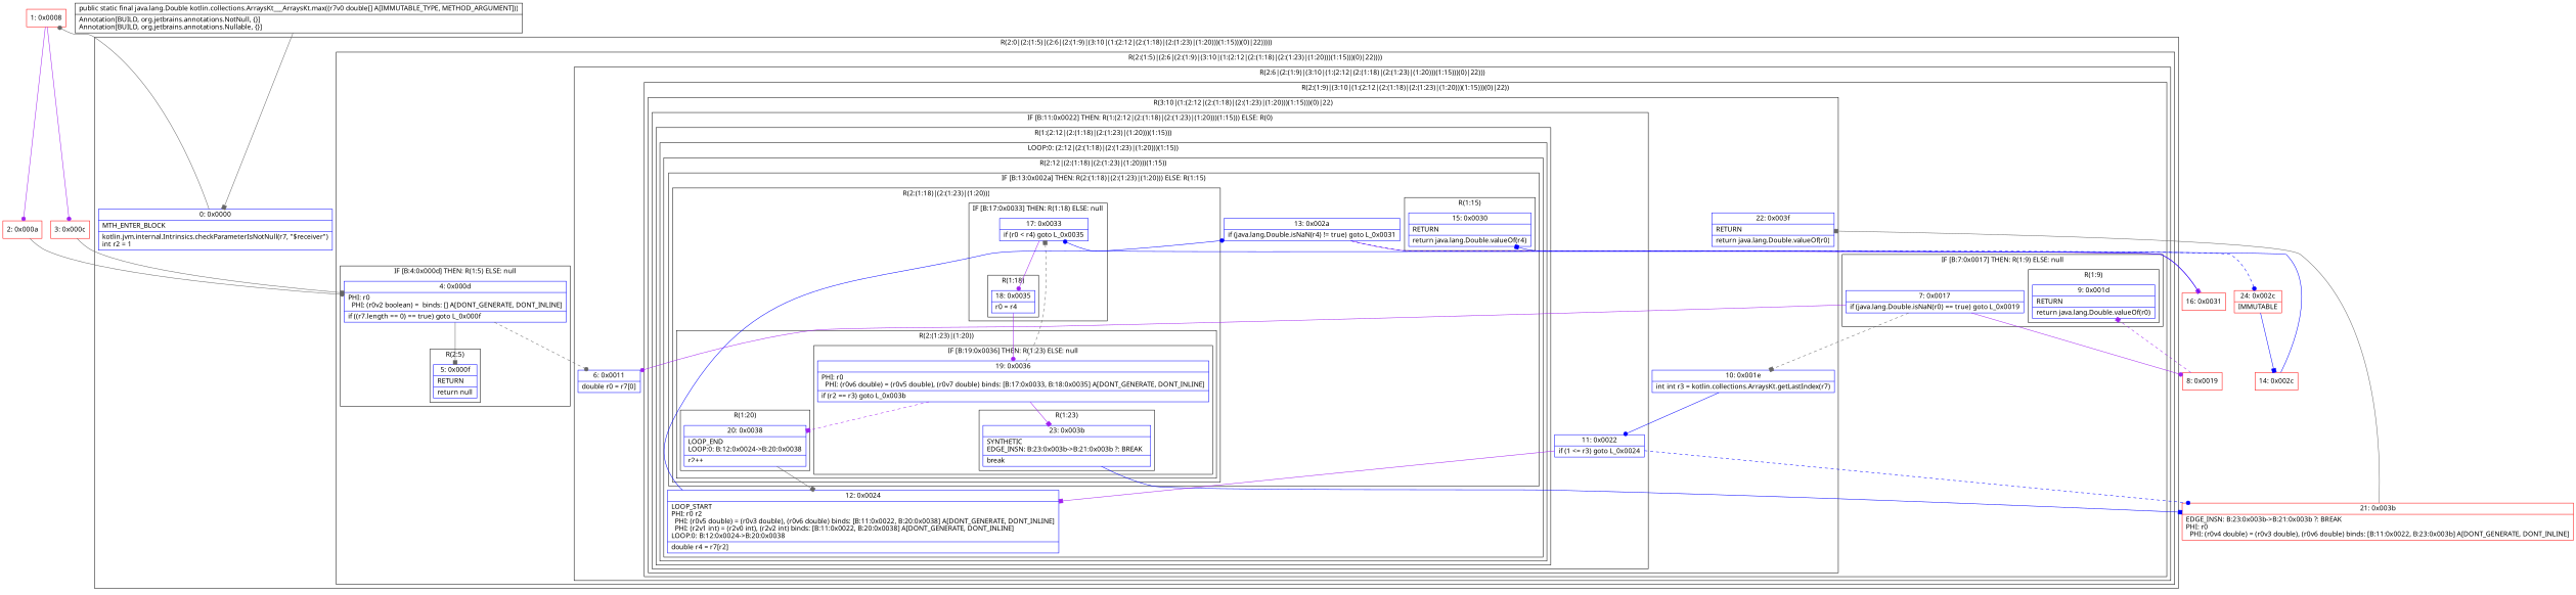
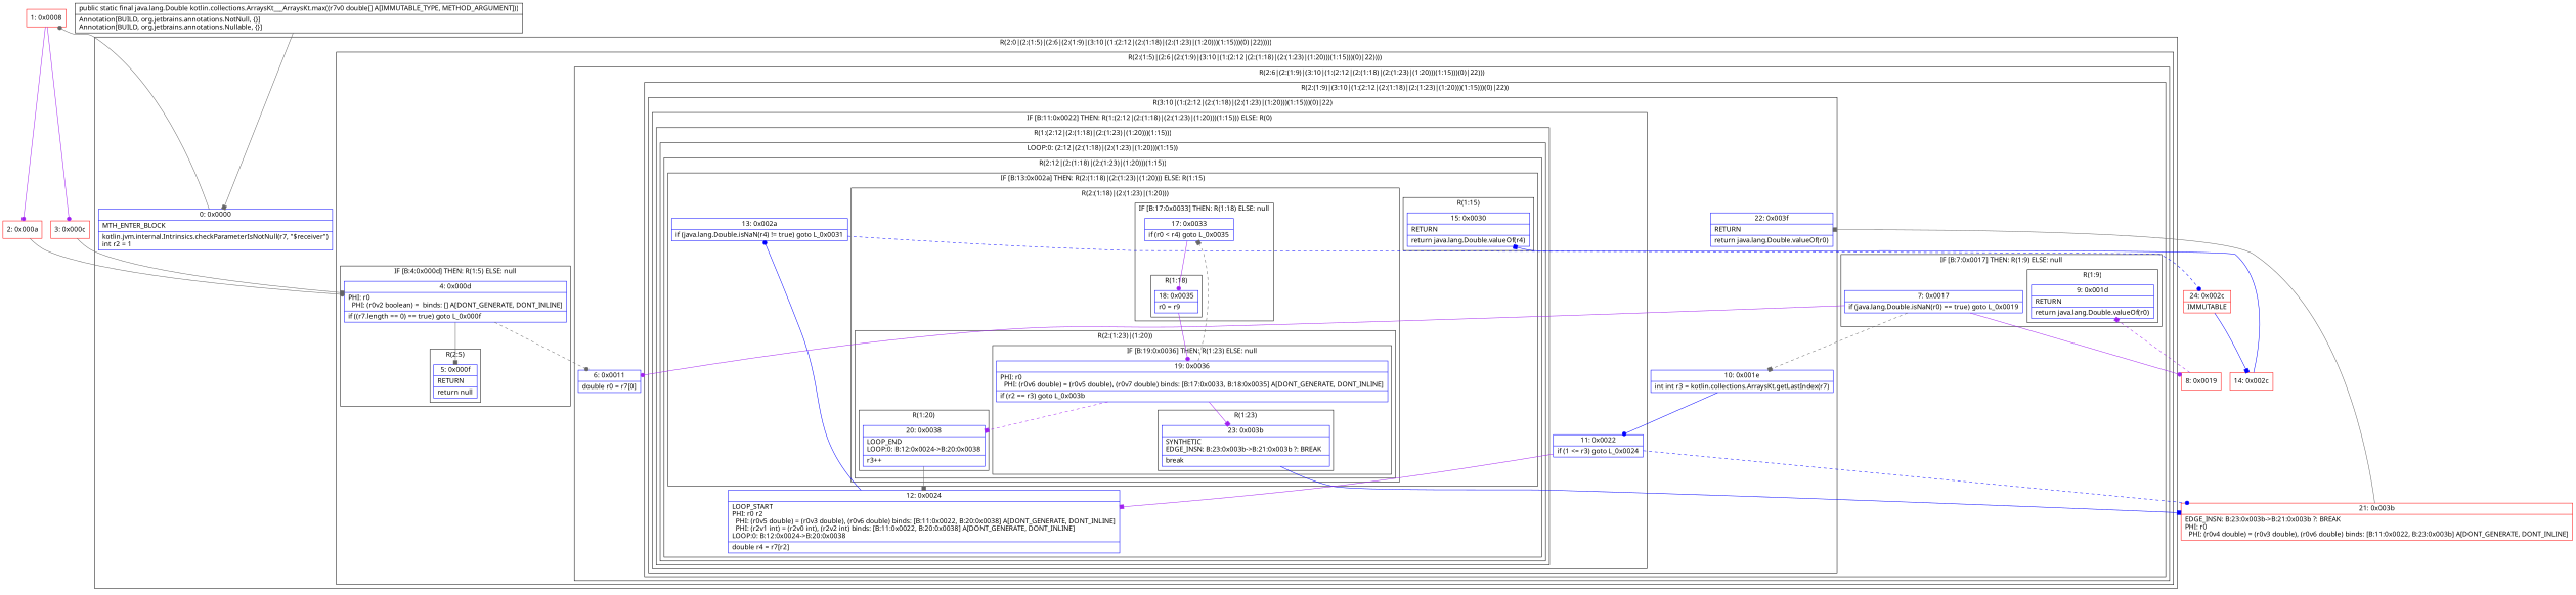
  digraph {
    fontname="Noto Sans"
    node [color=blue fontname="Noto Sans" shape=record]
    edge [arrowhead=box color=purple fontname="Noto Sans"]
    n1 [label="{5\:\ 0x000f|RETURN\l|return null\l}"]
    n2 [label="{4\:\ 0x000d|PHI: r0 \l  PHI: (r0v2 boolean) =  binds: [] A[DONT_GENERATE, DONT_INLINE]\l|if ((r7.length == 0) == true) goto L_0x000f\l}"]
    n3 [label="{9\:\ 0x001d|RETURN\l|return java.lang.Double.valueOf(r0)\l}"]
    n4 [label="{7\:\ 0x0017|if (java.lang.Double.isNaN(r0) == true) goto L_0x0019\l}"]
-   n5 [label="{18\:\ 0x0035|r0 = r4\l}"]
+   n5 [label="{18\:\ 0x0035|r0 = r9\l}"]
    n6 [label="{17\:\ 0x0033|if (r0 \< r4) goto L_0x0035\l}"]
    n7 [label="{23\:\ 0x003b|SYNTHETIC\lEDGE_INSN: B:23:0x003b\-\>B:21:0x003b ?: BREAK  \l|break\l}"]
    n8 [label="{19\:\ 0x0036|PHI: r0 \l  PHI: (r0v6 double) = (r0v5 double), (r0v7 double) binds: [B:17:0x0033, B:18:0x0035] A[DONT_GENERATE, DONT_INLINE]\l|if (r2 == r3) goto L_0x003b\l}"]
-   n9 [label="{20\:\ 0x0038|LOOP_END\lLOOP:0: B:12:0x0024\-\>B:20:0x0038\l|r2++\l}"]
+   n9 [label="{20\:\ 0x0038|LOOP_END\lLOOP:0: B:12:0x0024\-\>B:20:0x0038\l|r3++\l}"]
    n10 [label="{15\:\ 0x0030|RETURN\l|return java.lang.Double.valueOf(r4)\l}"]
    n11 [label="{13\:\ 0x002a|if (java.lang.Double.isNaN(r4) != true) goto L_0x0031\l}"]
    n12 [label="{12\:\ 0x0024|LOOP_START\lPHI: r0 r2 \l  PHI: (r0v5 double) = (r0v3 double), (r0v6 double) binds: [B:11:0x0022, B:20:0x0038] A[DONT_GENERATE, DONT_INLINE]\l  PHI: (r2v1 int) = (r2v0 int), (r2v2 int) binds: [B:11:0x0022, B:20:0x0038] A[DONT_GENERATE, DONT_INLINE]\lLOOP:0: B:12:0x0024\-\>B:20:0x0038\l|double r4 = r7[r2]\l}"]
    n13 [label="{11\:\ 0x0022|if (1 \<= r3) goto L_0x0024\l}"]
    n14 [label="{10\:\ 0x001e|int int r3 = kotlin.collections.ArraysKt.getLastIndex(r7)\l}"]
    n15 [label="{22\:\ 0x003f|RETURN\l|return java.lang.Double.valueOf(r0)\l}"]
    n16 [label="{6\:\ 0x0011|double r0 = r7[0]\l}"]
    n17 [label="{0\:\ 0x0000|MTH_ENTER_BLOCK\l|kotlin.jvm.internal.Intrinsics.checkParameterIsNotNull(r7, \"$receiver\")\lint r2 = 1\l}"]
    n18 [color=red label="{8\:\ 0x0019}"]
    n19 [color=red label="{21\:\ 0x003b|EDGE_INSN: B:23:0x003b\-\>B:21:0x003b ?: BREAK  \lPHI: r0 \l  PHI: (r0v4 double) = (r0v3 double), (r0v6 double) binds: [B:11:0x0022, B:23:0x003b] A[DONT_GENERATE, DONT_INLINE]\l}"]
-   n20 [color=red label="{16\:\ 0x0031}"]
    n21 [color=red label="{24\:\ 0x002c|IMMUTABLE\l}"]
    n22 [color=red label="{1\:\ 0x0008}"]
    n23 [color=red label="{2\:\ 0x000a}"]
    n24 [color=red label="{3\:\ 0x000c}"]
    n25 [color=red label="{14\:\ 0x002c}"]
    n26 [label="{public static final java.lang.Double kotlin.collections.ArraysKt___ArraysKt.max((r7v0 double[] A[IMMUTABLE_TYPE, METHOD_ARGUMENT]))  | Annotation[BUILD, org.jetbrains.annotations.NotNull, \{\}]\lAnnotation[BUILD, org.jetbrains.annotations.Nullable, \{\}]\l}" color=""]
    subgraph cluster_1 {
      label="R(2:0|(2:(1:5)|(2:6|(2:(1:9)|(3:10|(1:(2:12|(2:(1:18)|(2:(1:23)|(1:20)))(1:15)))(0)|22)))))"
      n17
      subgraph cluster_2 {
        label="R(2:(1:5)|(2:6|(2:(1:9)|(3:10|(1:(2:12|(2:(1:18)|(2:(1:23)|(1:20)))(1:15)))(0)|22))))"
        subgraph cluster_3 {
          label="IF [B:4:0x000d] THEN: R(1:5) ELSE: null"
          n2
          subgraph cluster_4 {
            label="R(2:5)"
            n1
          }
        }
        subgraph cluster_5 {
          label="R(2:6|(2:(1:9)|(3:10|(1:(2:12|(2:(1:18)|(2:(1:23)|(1:20)))(1:15)))(0)|22)))"
          n16
          subgraph cluster_6 {
            label="R(2:(1:9)|(3:10|(1:(2:12|(2:(1:18)|(2:(1:23)|(1:20)))(1:15)))(0)|22))"
            subgraph cluster_7 {
              label="IF [B:7:0x0017] THEN: R(1:9) ELSE: null"
              n4
              subgraph cluster_8 {
                label="R(1:9)"
                n3
              }
            }
            subgraph cluster_9 {
              label="R(3:10|(1:(2:12|(2:(1:18)|(2:(1:23)|(1:20)))(1:15)))(0)|22)"
              n14
              n15
              subgraph cluster_10 {
                label="IF [B:11:0x0022] THEN: R(1:(2:12|(2:(1:18)|(2:(1:23)|(1:20)))(1:15))) ELSE: R(0)"
                n13
                subgraph cluster_11 {
                  label="R(1:(2:12|(2:(1:18)|(2:(1:23)|(1:20)))(1:15)))"
                  subgraph cluster_12 {
                    label="LOOP:0: (2:12|(2:(1:18)|(2:(1:23)|(1:20)))(1:15))"
                    subgraph cluster_13 {
                      label="R(2:12|(2:(1:18)|(2:(1:23)|(1:20)))(1:15))"
                      n12
                      subgraph cluster_14 {
                        label="IF [B:13:0x002a] THEN: R(2:(1:18)|(2:(1:23)|(1:20))) ELSE: R(1:15)"
                        n11
                        subgraph cluster_15 {
                          label="R(2:(1:18)|(2:(1:23)|(1:20)))"
                          subgraph cluster_16 {
                            label="IF [B:17:0x0033] THEN: R(1:18) ELSE: null"
                            n6
                            subgraph cluster_17 {
                              label="R(1:18)"
                              n5
                            }
                          }
                          subgraph cluster_18 {
                            label="R(2:(1:23)|(1:20))"
                            subgraph cluster_19 {
                              label="IF [B:19:0x0036] THEN: R(1:23) ELSE: null"
                              n8
                              subgraph cluster_20 {
                                label="R(1:23)"
                                n7
                              }
                            }
                            subgraph cluster_21 {
                              label="R(1:20)"
                              n9
                            }
                          }
                        }
                        subgraph cluster_22 {
                          label="R(1:15)"
                          n10
                        }
                      }
                    }
                  }
                }
                subgraph cluster_23 {
                  label="R(0)"
                }
              }
            }
          }
        }
      }
    }
    n2 -> n1 [color=gray40]
    n2 -> n16 [arrowhead=dot color=gray40 style=dashed]
    n4 -> n14 [color=gray40 style=dashed]
    n4 -> n16 [arrowhead=dot]
    n4 -> n18 [arrowhead=dot]
    n5 -> n8 [arrowhead=dot]
    n6 -> n5 [arrowhead=dot]
    n7 -> n19 [color=blue]
    n8 -> n6 [color=gray40 style=dashed]
    n8 -> n7
    n8 -> n9 [style=dashed]
    n9 -> n12 [color=gray40]
-   n11 -> n20
    n11 -> n21 [arrowhead=dot color=blue style=dashed]
    n12 -> n11 [arrowhead=dot color=blue]
    n13 -> n12
    n13 -> n19 [arrowhead=dot color=blue style=dashed]
    n14 -> n13 [arrowhead=dot color=blue]
    n17 -> n22 [arrowhead=dot color=gray40]
    n18 -> n3 [style=dashed]
    n19 -> n15 [color=gray40]
-   n20 -> n6 [arrowhead=dot color=blue]
    n21 -> n25 [color=blue]
    n22 -> n23 [arrowhead=dot]
    n22 -> n24 [arrowhead=dot]
    n23 -> n2 [arrowhead=dot color=gray40]
    n24 -> n2 [color=gray40]
    n25 -> n10 [color=blue]
    n26 -> n17 [color=gray40]
  }
